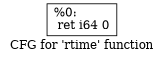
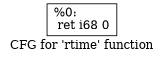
  digraph {
    label="CFG for 'rtime' function"
-   n1 [label="{%0:\l  ret i64 0\l}" shape=record]
+   n1 [label="{%0:\l  ret i68 0\l}" shape=record]
  }
